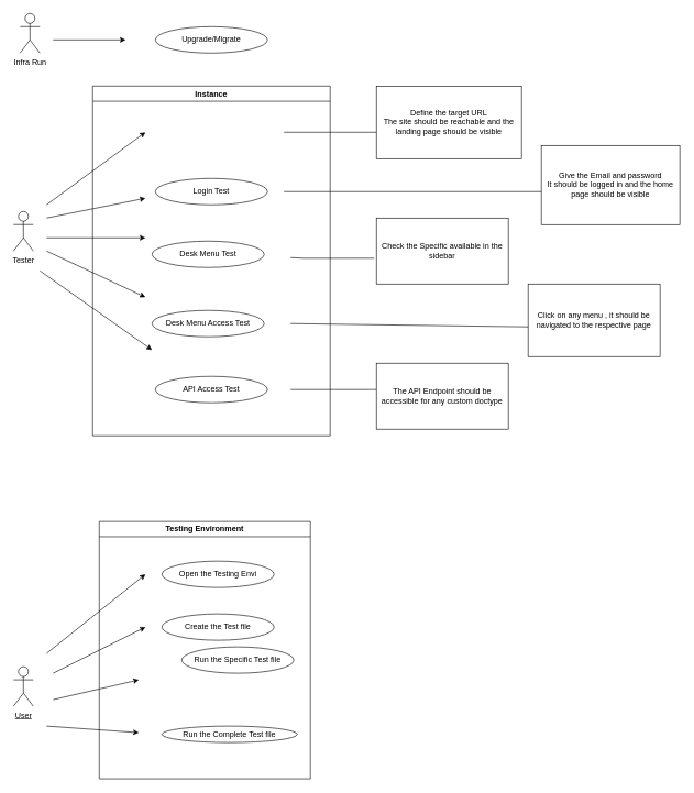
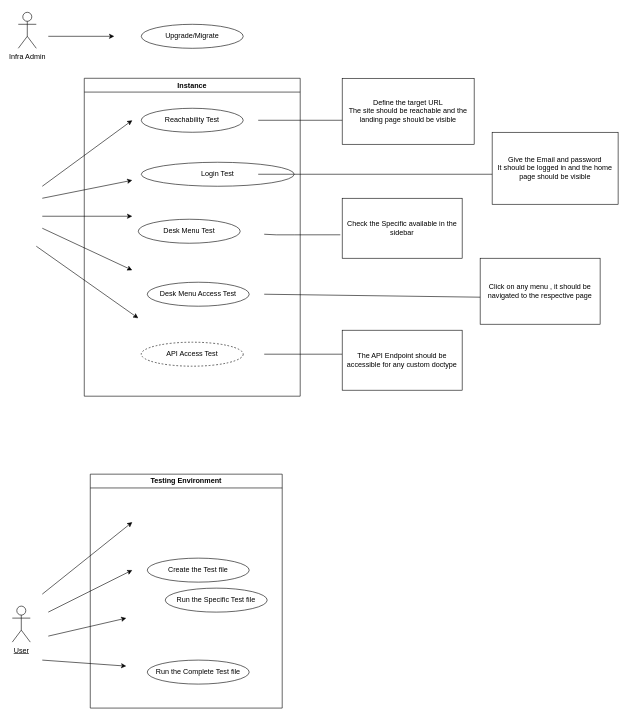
  <mxCell id="0" />
  <mxCell id="1" parent="0" />
  <mxCell id="2" value="Instance" style="swimlane;whiteSpace=wrap;html=1;" vertex="1" parent="1"><mxGeometry x="140" y="130" width="360" height="530" as="geometry" /></mxCell>
- <mxCell id="4" value="Login Test" style="ellipse;whiteSpace=wrap;html=1;" vertex="1" parent="2"><mxGeometry x="95" y="140" width="170" height="40" as="geometry" /></mxCell>
+ <mxCell id="3" value="Reachability Test" style="ellipse;whiteSpace=wrap;html=1;" vertex="1" parent="2"><mxGeometry x="95" y="50" width="170" height="40" as="geometry" /></mxCell>
+ <mxCell id="4" value="Login Test" style="ellipse;whiteSpace=wrap;html=1;" vertex="1" parent="2"><mxGeometry x="95" y="140" width="255" height="40" as="geometry" /></mxCell>
  <mxCell id="5" value="Desk Menu Test" style="ellipse;whiteSpace=wrap;html=1;" vertex="1" parent="2"><mxGeometry x="90" y="235" width="170" height="40" as="geometry" /></mxCell>
- <mxCell id="6" value="Desk Menu Access Test" style="ellipse;whiteSpace=wrap;html=1;" vertex="1" parent="2"><mxGeometry x="90" y="340" width="170" height="40" as="geometry" /></mxCell>
+ <mxCell id="6" value="Desk Menu Access Test" style="ellipse;whiteSpace=wrap;html=1;" vertex="1" parent="2"><mxGeometry x="105" y="340" width="170" height="40" as="geometry" /></mxCell>
  <mxCell id="7" value="" style="endArrow=none;html=1;rounded=0;" edge="1" parent="2"><mxGeometry width="50" height="50" relative="1" as="geometry"><mxPoint x="290" y="70" as="sourcePoint" /><mxPoint x="440" y="70" as="targetPoint" /></mxGeometry></mxCell>
  <mxCell id="8" value="" style="endArrow=none;html=1;rounded=0;" edge="1" parent="2"><mxGeometry width="50" height="50" relative="1" as="geometry"><mxPoint x="290" y="160" as="sourcePoint" /><mxPoint x="730" y="160" as="targetPoint" /></mxGeometry></mxCell>
  <mxCell id="9" value="" style="endArrow=none;html=1;rounded=0;entryX=-0.012;entryY=0.315;entryDx=0;entryDy=0;entryPerimeter=0;" edge="1" parent="2"><mxGeometry width="50" height="50" relative="1" as="geometry"><mxPoint x="300" y="260" as="sourcePoint" /><mxPoint x="426.88" y="260.95" as="targetPoint" /><Array as="points"><mxPoint x="320" y="261" /><mxPoint x="350" y="261" /></Array></mxGeometry></mxCell>
- <mxCell id="10" value="API Access Test" style="ellipse;whiteSpace=wrap;html=1;" vertex="1" parent="2"><mxGeometry x="95" y="440" width="170" height="40" as="geometry" /></mxCell>
+ <mxCell id="10" value="API Access Test" style="ellipse;whiteSpace=wrap;html=1;dashed=1;" vertex="1" parent="2"><mxGeometry x="95" y="440" width="170" height="40" as="geometry" /></mxCell>
  <mxCell id="11" value="" style="endArrow=none;html=1;rounded=0;entryX=0.02;entryY=0.591;entryDx=0;entryDy=0;entryPerimeter=0;" edge="1" parent="2" target="31"><mxGeometry width="50" height="50" relative="1" as="geometry"><mxPoint x="300" y="360" as="sourcePoint" /><mxPoint x="350" y="310" as="targetPoint" /></mxGeometry></mxCell>
  <mxCell id="12" value="" style="endArrow=none;html=1;rounded=0;" edge="1" parent="2"><mxGeometry width="50" height="50" relative="1" as="geometry"><mxPoint x="300" y="460" as="sourcePoint" /><mxPoint x="430" y="460" as="targetPoint" /></mxGeometry></mxCell>
- <mxCell id="13" value="Infra Run" style="shape=umlActor;verticalLabelPosition=bottom;verticalAlign=top;html=1;outlineConnect=0;" vertex="1" parent="1"><mxGeometry x="30" y="20" width="30" height="60" as="geometry" /></mxCell>
- <mxCell id="14" value="Tester" style="shape=umlActor;verticalLabelPosition=bottom;verticalAlign=top;html=1;outlineConnect=0;" vertex="1" parent="1"><mxGeometry x="20" y="320" width="30" height="60" as="geometry" /></mxCell>
+ <mxCell id="13" value="Infra Admin" style="shape=umlActor;verticalLabelPosition=bottom;verticalAlign=top;html=1;outlineConnect=0;" vertex="1" parent="1"><mxGeometry x="30" y="20" width="30" height="60" as="geometry" /></mxCell>
  <mxCell id="15" value="Upgrade/Migrate" style="ellipse;whiteSpace=wrap;html=1;" vertex="1" parent="1"><mxGeometry x="235" y="40" width="170" height="40" as="geometry" /></mxCell>
  <mxCell id="16" value="" style="endArrow=classic;html=1;rounded=0;" edge="1" parent="1"><mxGeometry width="50" height="50" relative="1" as="geometry"><mxPoint x="80" y="60" as="sourcePoint" /><mxPoint x="190" y="60" as="targetPoint" /></mxGeometry></mxCell>
  <mxCell id="17" value="" style="endArrow=classic;html=1;rounded=0;" edge="1" parent="1"><mxGeometry width="50" height="50" relative="1" as="geometry"><mxPoint x="70" y="310" as="sourcePoint" /><mxPoint x="220" y="200" as="targetPoint" /></mxGeometry></mxCell>
  <mxCell id="18" value="" style="endArrow=classic;html=1;rounded=0;" edge="1" parent="1"><mxGeometry width="50" height="50" relative="1" as="geometry"><mxPoint x="70" y="330" as="sourcePoint" /><mxPoint x="220" y="300" as="targetPoint" /></mxGeometry></mxCell>
  <mxCell id="19" value="" style="endArrow=classic;html=1;rounded=0;" edge="1" parent="1"><mxGeometry width="50" height="50" relative="1" as="geometry"><mxPoint x="70" y="360" as="sourcePoint" /><mxPoint x="220" y="360" as="targetPoint" /></mxGeometry></mxCell>
  <mxCell id="20" value="" style="endArrow=classic;html=1;rounded=0;" edge="1" parent="1"><mxGeometry width="50" height="50" relative="1" as="geometry"><mxPoint x="70" y="380" as="sourcePoint" /><mxPoint x="220" y="450" as="targetPoint" /></mxGeometry></mxCell>
  <mxCell id="21" value="" style="endArrow=classic;html=1;rounded=0;" edge="1" parent="1"><mxGeometry width="50" height="50" relative="1" as="geometry"><mxPoint x="60" y="410" as="sourcePoint" /><mxPoint x="230" y="530" as="targetPoint" /></mxGeometry></mxCell>
  <mxCell id="22" value="Testing Environment" style="swimlane;whiteSpace=wrap;html=1;" vertex="1" parent="1"><mxGeometry x="150" y="790" width="320" height="390" as="geometry" /></mxCell>
- <mxCell id="23" value="Open the Testing Envi" style="ellipse;whiteSpace=wrap;html=1;" vertex="1" parent="22"><mxGeometry x="95" y="60" width="170" height="40" as="geometry" /></mxCell>
  <mxCell id="24" value="Create the Test file" style="ellipse;whiteSpace=wrap;html=1;" vertex="1" parent="22"><mxGeometry x="95" y="140" width="170" height="40" as="geometry" /></mxCell>
  <mxCell id="25" value="Run the Specific Test file" style="ellipse;whiteSpace=wrap;html=1;" vertex="1" parent="22"><mxGeometry x="125" y="190" width="170" height="40" as="geometry" /></mxCell>
- <mxCell id="26" value="Run the Complete Test file" style="ellipse;whiteSpace=wrap;html=1;" vertex="1" parent="22"><mxGeometry x="95" y="310" width="205" height="25" as="geometry" /></mxCell>
+ <mxCell id="26" value="Run the Complete Test file" style="ellipse;whiteSpace=wrap;html=1;" vertex="1" parent="22"><mxGeometry x="95" y="310" width="170" height="40" as="geometry" /></mxCell>
  <mxCell id="27" value="User" style="shape=umlActor;verticalLabelPosition=bottom;verticalAlign=top;html=1;outlineConnect=0;fontStyle=4" vertex="1" parent="1"><mxGeometry x="20" y="1010" width="30" height="60" as="geometry" /></mxCell>
  <mxCell id="28" value="&lt;div&gt;Define the target URL&lt;/div&gt;&lt;div&gt;The site should be reachable and the landing page should be visible &lt;br&gt;&lt;/div&gt;" style="rounded=0;whiteSpace=wrap;html=1;" vertex="1" parent="1"><mxGeometry x="570" y="130" width="220" height="110" as="geometry" /></mxCell>
  <mxCell id="29" value="&lt;div&gt;Give the Email and password &lt;br&gt;&lt;/div&gt;&lt;div&gt;It should be logged in and the home page should be visible&lt;/div&gt;" style="rounded=0;whiteSpace=wrap;html=1;" vertex="1" parent="1"><mxGeometry x="820" y="220" width="210" height="120" as="geometry" /></mxCell>
  <mxCell id="30" value="Check the Specific available in the sidebar" style="rounded=0;whiteSpace=wrap;html=1;" vertex="1" parent="1"><mxGeometry x="570" y="330" width="200" height="100" as="geometry" /></mxCell>
  <mxCell id="31" value="Click on any menu , it should be navigated to the respective page" style="rounded=0;whiteSpace=wrap;html=1;" vertex="1" parent="1"><mxGeometry x="800" y="430" width="200" height="110" as="geometry" /></mxCell>
  <mxCell id="32" value="The API Endpoint should be accessible for any custom doctype" style="rounded=0;whiteSpace=wrap;html=1;" vertex="1" parent="1"><mxGeometry x="570" y="550" width="200" height="100" as="geometry" /></mxCell>
  <mxCell id="33" value="" style="endArrow=classic;html=1;rounded=0;" edge="1" parent="1"><mxGeometry width="50" height="50" relative="1" as="geometry"><mxPoint x="70" y="990" as="sourcePoint" /><mxPoint x="220" y="870" as="targetPoint" /></mxGeometry></mxCell>
  <mxCell id="34" value="" style="endArrow=classic;html=1;rounded=0;" edge="1" parent="1"><mxGeometry width="50" height="50" relative="1" as="geometry"><mxPoint x="80" y="1020" as="sourcePoint" /><mxPoint x="220" y="950" as="targetPoint" /></mxGeometry></mxCell>
  <mxCell id="35" value="" style="endArrow=classic;html=1;rounded=0;" edge="1" parent="1"><mxGeometry width="50" height="50" relative="1" as="geometry"><mxPoint x="80" y="1060" as="sourcePoint" /><mxPoint x="210" y="1030" as="targetPoint" /></mxGeometry></mxCell>
  <mxCell id="36" value="" style="endArrow=classic;html=1;rounded=0;" edge="1" parent="1"><mxGeometry width="50" height="50" relative="1" as="geometry"><mxPoint x="70" y="1100" as="sourcePoint" /><mxPoint x="210" y="1110" as="targetPoint" /></mxGeometry></mxCell>
